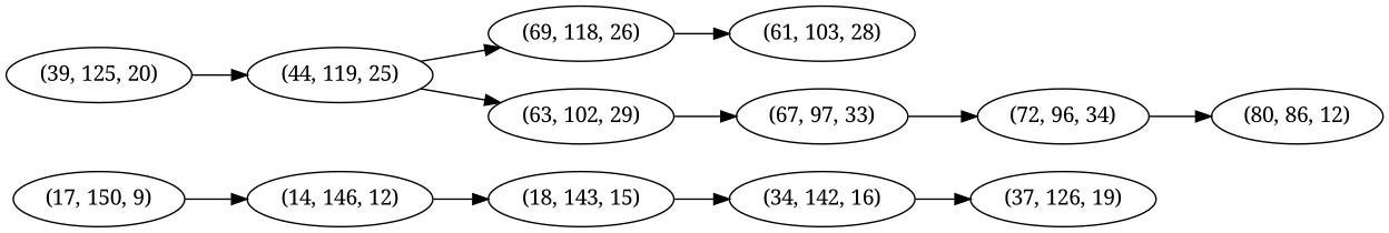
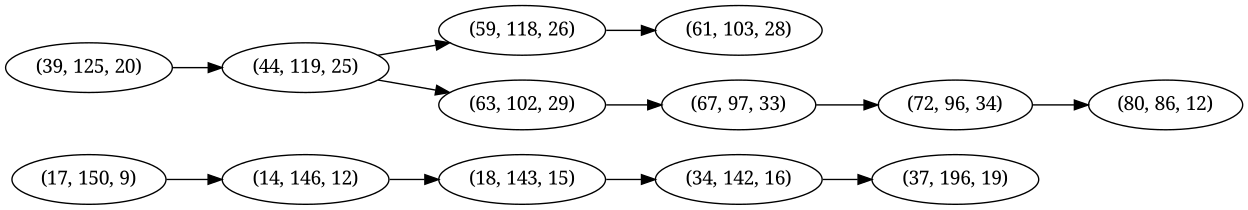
  digraph {
    fontname="Noto Serif"
    rankdir=LR
    node [fontname="Noto Serif"]
    edge [fontname="Noto Serif"]
    n1 [label="(17, 150, 9)"]
    "(14, 146, 12)"
    "(18, 143, 15)"
    "(34, 142, 16)"
-   "(37, 126, 19)"
+   "(37, 126, 19)" [label="(37, 196, 19)"]
    "(39, 125, 20)"
    "(44, 119, 25)"
-   "(59, 118, 26)" [label="(69, 118, 26)"]
+   "(59, 118, 26)"
    "(63, 102, 29)"
    "(61, 103, 28)"
    "(67, 97, 33)"
    "(72, 96, 34)"
    n13 [label="(80, 86, 12)"]
    n1 -> "(14, 146, 12)"
    "(14, 146, 12)" -> "(18, 143, 15)"
    "(18, 143, 15)" -> "(34, 142, 16)"
    "(34, 142, 16)" -> "(37, 126, 19)"
    "(39, 125, 20)" -> "(44, 119, 25)"
    "(44, 119, 25)" -> "(59, 118, 26)"
    "(44, 119, 25)" -> "(63, 102, 29)"
    "(59, 118, 26)" -> "(61, 103, 28)"
    "(63, 102, 29)" -> "(67, 97, 33)"
    "(67, 97, 33)" -> "(72, 96, 34)"
    "(72, 96, 34)" -> n13
  }
